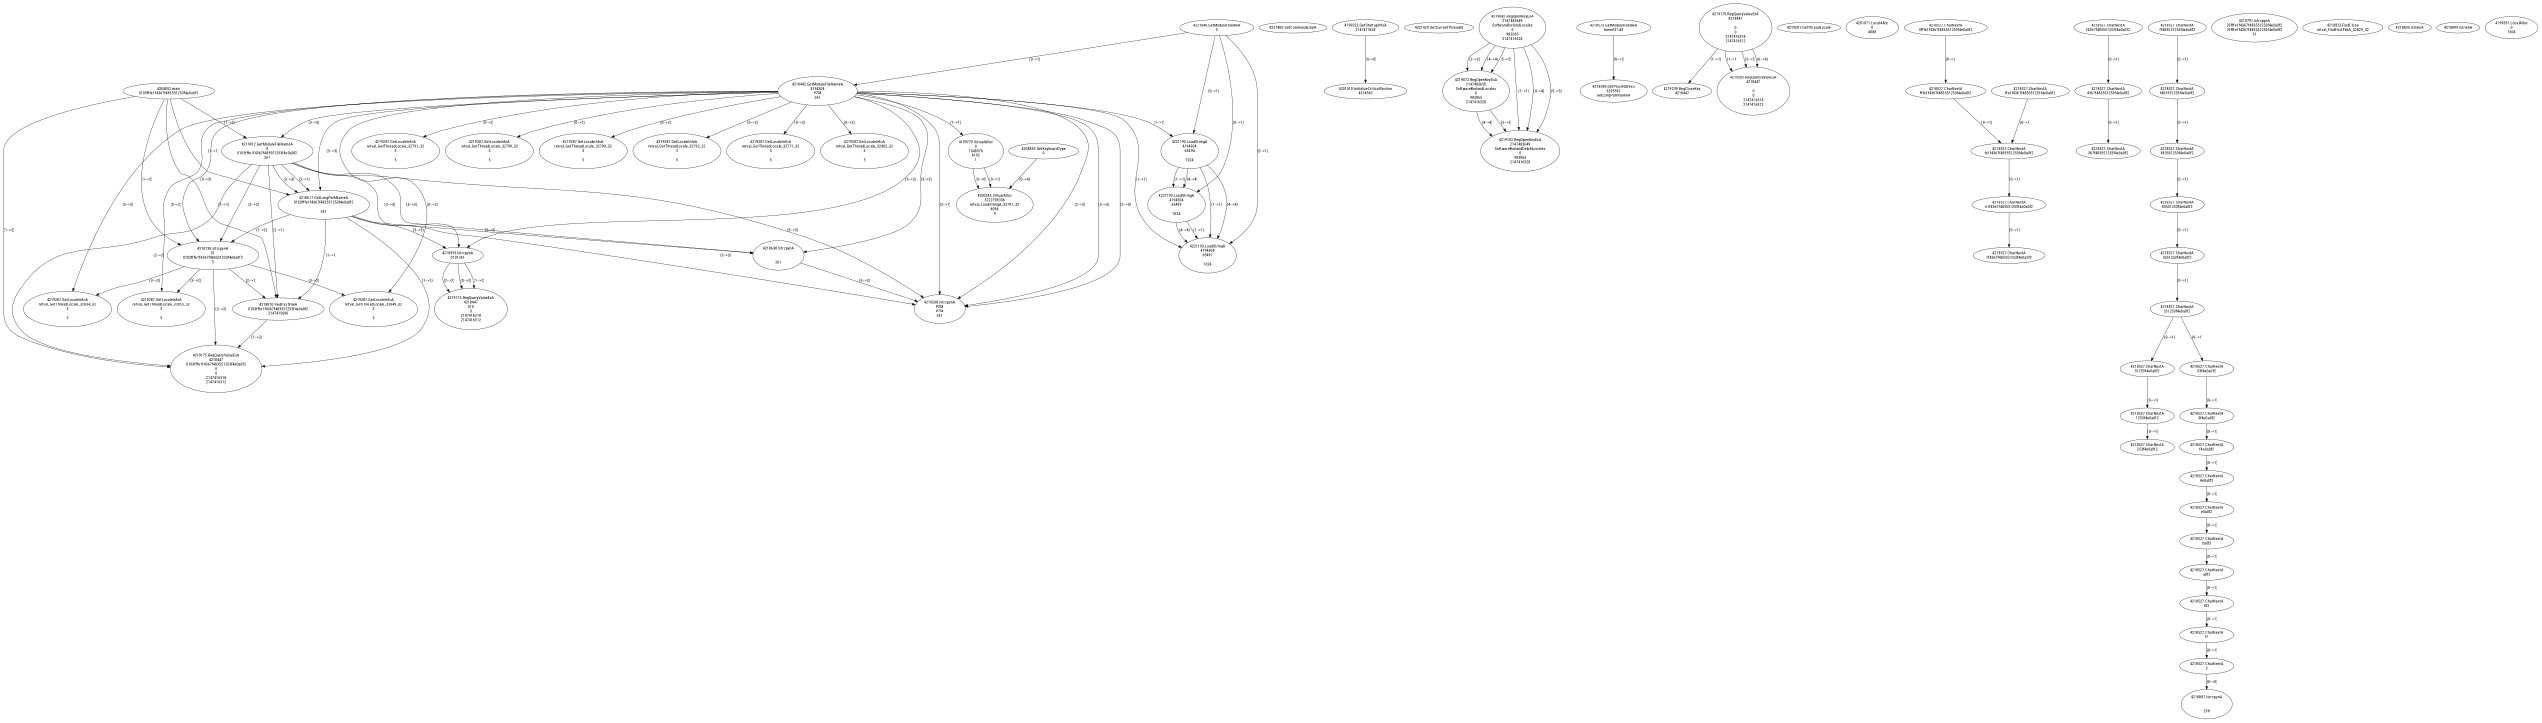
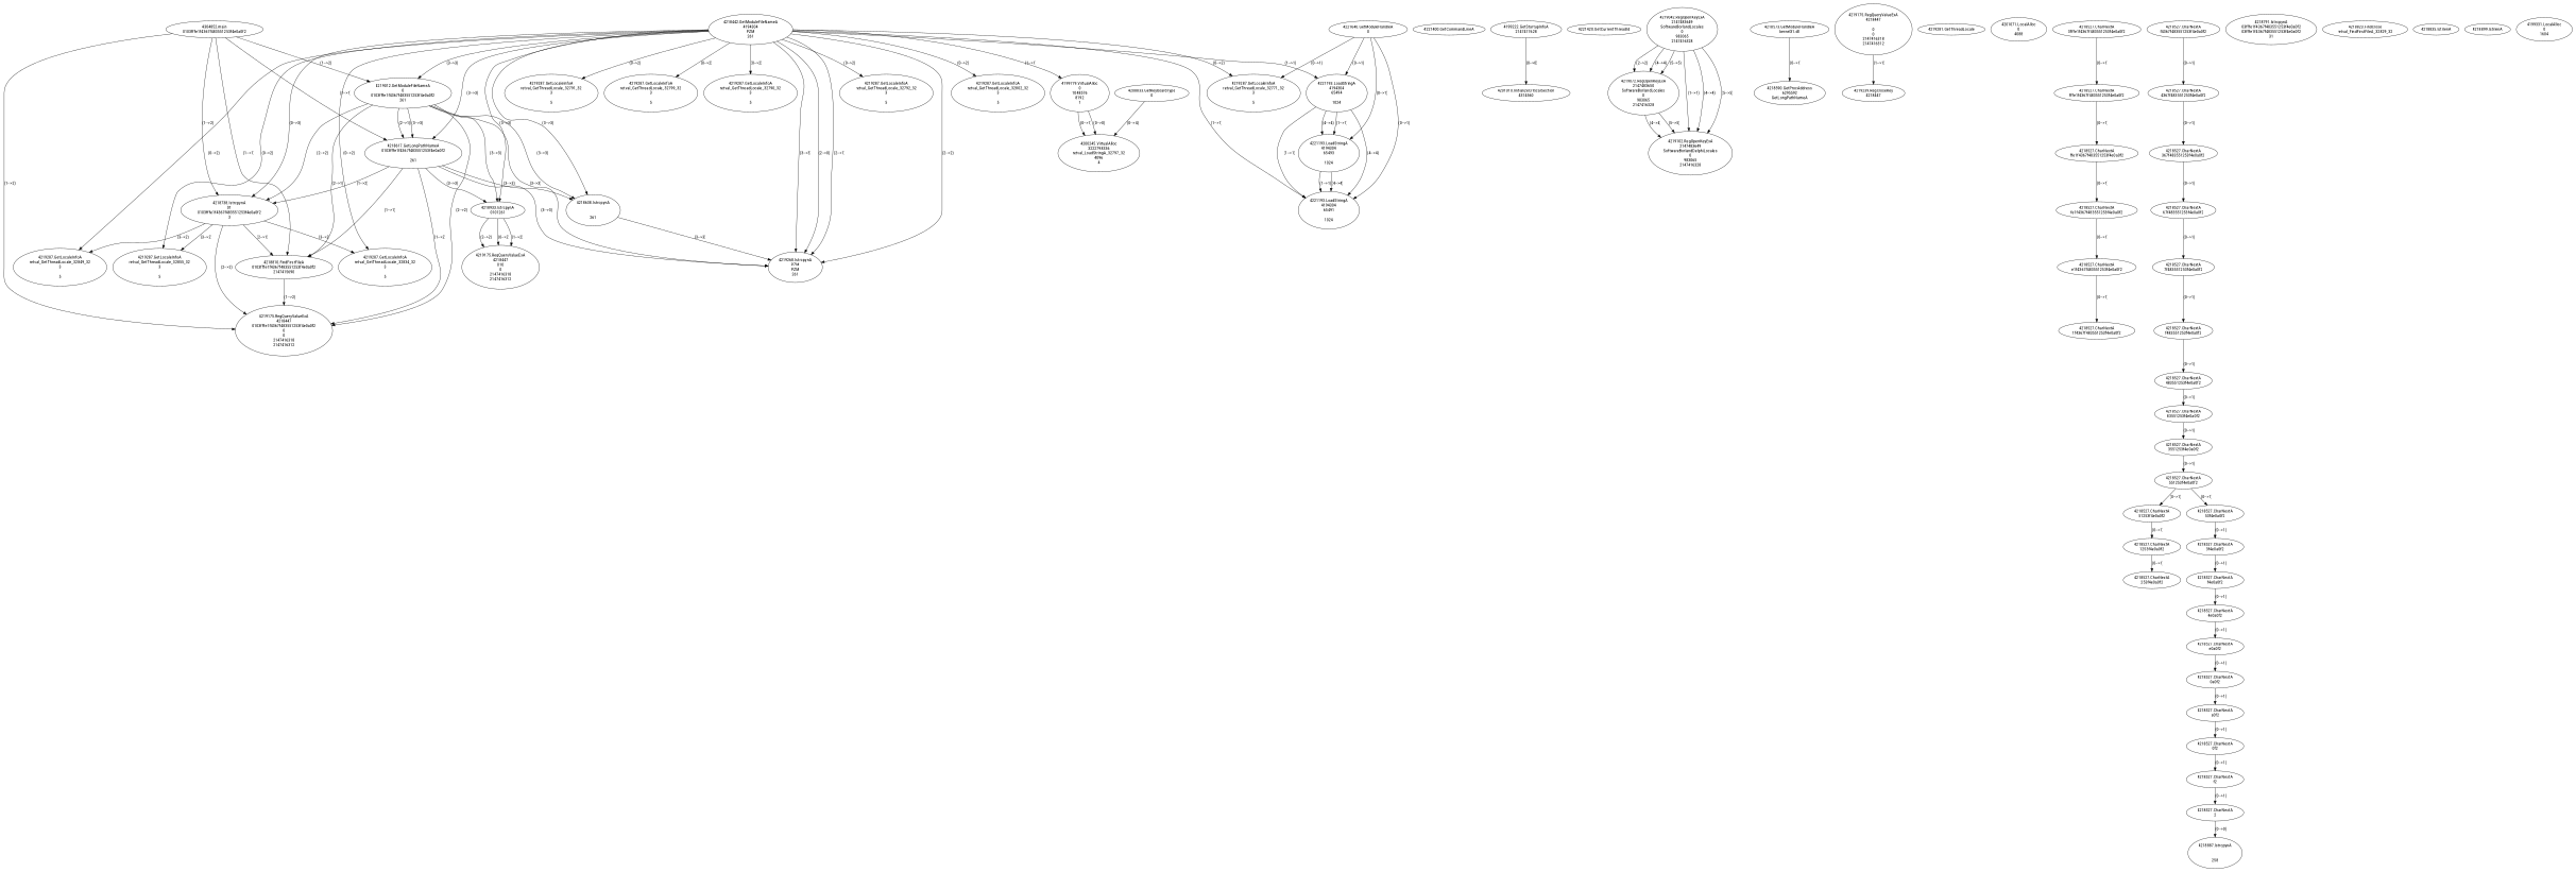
  digraph {
    fontname="Roboto Condensed"
    node [fontname="Roboto Condensed"]
    edge [fontname="Roboto Condensed"]
    n1 [label="4304852.main\n0103fffe1f4367f483551253f4e0a0f2"]
    n2 [label="4219012.GetModuleFileNameA\n0\n0103fffe1f4367f483551253f4e0a0f2\n261"]
    n3 [label="4218617.GetLongPathNameA\n0103fffe1f4367f483551253f4e0a0f2\n\n261"]
    n4 [label="4218738.lstrcpynA\n01\n0103fffe1f4367f483551253f4e0a0f2\n3"]
    n5 [label="4218810.FindFirstFileA\n0103fffe1f4367f483551253f4e0a0f2\n2147415690"]
    n6 [label="4219175.RegQueryValueExA\n4218447\n0103fffe1f4367f483551253f4e0a0f2\n0\n0\n2147416318\n2147416312"]
    n7 [label="4218638.lstrcpynA\n\n\n261"]
    n8 [label="4219268.lstrcpynA\nPZM\nPZM\n261"]
    n9 [label="4218933.lstrcpynA\n0101261"]
    n10 [label="4219287.GetLocaleInfoA\nretval_GetThreadLocale_32855_32\n3\n\n5"]
    n11 [label="4219287.GetLocaleInfoA\nretval_GetThreadLocale_32849_32\n3\n\n5"]
    n12 [label="4219287.GetLocaleInfoA\nretval_GetThreadLocale_32834_32\n3\n\n5"]
    n13 [label="4221640.GetModuleHandleA\n0"]
    n14 [label="4218442.GetModuleFileNameA\n4194304\nPZM\n261"]
    n15 [label="4221193.LoadStringA\n4194304\n65494\n\n1024"]
    n16 [label="4221193.LoadStringA\n4194304\n65493\n\n1024"]
    n17 [label="4221193.LoadStringA\n4194304\n65491\n\n1024"]
    n18 [label="4219287.GetLocaleInfoA\nretval_GetThreadLocale_32791_32\n3\n\n5"]
    n19 [label="4219287.GetLocaleInfoA\nretval_GetThreadLocale_32799_32\n3\n\n5"]
    n20 [label="4219287.GetLocaleInfoA\nretval_GetThreadLocale_32790_32\n3\n\n5"]
    n21 [label="4219287.GetLocaleInfoA\nretval_GetThreadLocale_32792_32\n3\n\n5"]
    n22 [label="4219287.GetLocaleInfoA\nretval_GetThreadLocale_32771_32\n3\n\n5"]
    n23 [label="4219287.GetLocaleInfoA\nretval_GetThreadLocale_32802_32\n3\n\n5"]
    n24 [label="4199779.VirtualAlloc\n0\n1048576\n8192\n1"]
    n25 [label="4208833.GetKeyboardType\n0"]
    n26 [label="4200245.VirtualAlloc\n3222798336\nretval_LoadStringA_32797_32\n4096\n4"]
    n27 [label="4221400.GetCommandLineA\n"]
    n28 [label="4199222.GetStartupInfoA\n2147417628"]
    n29 [label="4201010.InitializeCriticalSection\n4314560"]
    n30 [label="4221420.GetCurrentThreadId\n"]
    n31 [label="4219175.RegQueryValueExA\n4218447\n010\n0\n2147416318\n2147416312"]
    n32 [label="4219042.RegOpenKeyExA\n2147483649\nSoftware\Borland\Locales\n0\n983065\n2147416328"]
    n33 [label="4219072.RegOpenKeyExA\n2147483650\nSoftware\Borland\Locales\n0\n983065\n2147416328"]
    n34 [label="4219102.RegOpenKeyExA\n2147483649\nSoftware\Borland\Delphi\Locales\n0\n983065\n2147416328"]
    n35 [label="4218573.GetModuleHandleA\nkernel31.dll"]
    n36 [label="4218590.GetProcAddress\n6295592\nGetLongPathNameA"]
    n37 [label="4219175.RegQueryValueExA\n4218447\n\n0\n0\n2147416318\n2147416312"]
    n38 [label="4219239.RegCloseKey\n4218447"]
-   n39 [label="4219205.RegQueryValueExA\n4218447\n\n0\n0\n2147416318\n2147416312"]
    n40 [label="4219281.GetThreadLocale\n"]
    n41 [label="4201071.LocalAlloc\n0\n4088"]
    n42 [label="4218527.CharNextA\n3fffe1f4367f483551253f4e0a0f2"]
    n43 [label="4218527.CharNextA\nfffe1f4367f483551253f4e0a0f2"]
    n44 [label="4218527.CharNextA\nffe1f4367f483551253f4e0a0f2"]
    n45 [label="4218527.CharNextA\nfe1f4367f483551253f4e0a0f2"]
    n46 [label="4218527.CharNextA\ne1f4367f483551253f4e0a0f2"]
    n47 [label="4218527.CharNextA\n1f4367f483551253f4e0a0f2"]
    n48 [label="4218527.CharNextA\nf4367f483551253f4e0a0f2"]
    n49 [label="4218527.CharNextA\n4367f483551253f4e0a0f2"]
    n50 [label="4218527.CharNextA\n367f483551253f4e0a0f2"]
+   n51 [label="4218527.CharNextA\n67f483551253f4e0a0f2"]
    n52 [label="4218527.CharNextA\n7f483551253f4e0a0f2"]
    n53 [label="4218527.CharNextA\nf483551253f4e0a0f2"]
    n54 [label="4218527.CharNextA\n483551253f4e0a0f2"]
    n55 [label="4218527.CharNextA\n83551253f4e0a0f2"]
    n56 [label="4218527.CharNextA\n3551253f4e0a0f2"]
    n57 [label="4218527.CharNextA\n551253f4e0a0f2"]
    n58 [label="4218527.CharNextA\n51253f4e0a0f2"]
    n59 [label="4218527.CharNextA\n53f4e0a0f2"]
    n60 [label="4218527.CharNextA\n1253f4e0a0f2"]
    n61 [label="4218527.CharNextA\n253f4e0a0f2"]
    n62 [label="4218527.CharNextA\n3f4e0a0f2"]
    n63 [label="4218527.CharNextA\nf4e0a0f2"]
    n64 [label="4218527.CharNextA\n4e0a0f2"]
    n65 [label="4218527.CharNextA\ne0a0f2"]
    n66 [label="4218527.CharNextA\n0a0f2"]
    n67 [label="4218527.CharNextA\na0f2"]
    n68 [label="4218527.CharNextA\n0f2"]
    n69 [label="4218527.CharNextA\nf2"]
    n70 [label="4218527.CharNextA\n2"]
    n71 [label="4218887.lstrcpynA\n\n\n258"]
    n72 [label="4218791.lstrcpynA\n03fffe1f4367f483551253f4e0a0f2\n03fffe1f4367f483551253f4e0a0f2\n31"]
    n73 [label="4218823.FindClose\nretval_FindFirstFileA_32829_32"]
    n74 [label="4218835.lstrlenA\n"]
    n75 [label="4218899.lstrlenA\n"]
    n76 [label="4199331.LocalAlloc\n0\n1604"]
    n1 -> n2 [label="(1-->2)"]
    n1 -> n3 [label="(1-->1)"]
    n1 -> n4 [label="(1-->2)"]
    n1 -> n5 [label="(1-->1)"]
    n1 -> n6 [label="(1-->2)"]
    n2 -> n3 [label="(2-->1)"]
    n2 -> n3 [label="(3-->3)"]
    n2 -> n4 [label="(2-->2)"]
    n2 -> n5 [label="(2-->1)"]
    n2 -> n6 [label="(2-->2)"]
    n2 -> n7 [label="(3-->3)"]
    n2 -> n8 [label="(3-->3)"]
    n2 -> n9 [label="(3-->3)"]
    n3 -> n4 [label="(1-->2)"]
    n3 -> n5 [label="(1-->1)"]
    n3 -> n6 [label="(1-->2)"]
    n3 -> n7 [label="(3-->3)"]
    n3 -> n8 [label="(3-->3)"]
    n3 -> n9 [label="(3-->3)"]
    n4 -> n5 [label="(2-->1)"]
    n4 -> n6 [label="(2-->2)"]
    n4 -> n10 [label="(3-->2)"]
    n4 -> n11 [label="(3-->2)"]
    n4 -> n12 [label="(3-->2)"]
    n5 -> n6 [label="(1-->2)"]
    n7 -> n8 [label="(3-->3)"]
    n9 -> n31 [label="(1-->2)"]
    n9 -> n31 [label="(2-->2)"]
    n9 -> n31 [label="(0-->2)"]
-   n13 -> n14 [label="(0-->1)"]
+   n13 -> n22 [label="(0-->1)"]
    n13 -> n15 [label="(0-->1)"]
    n13 -> n16 [label="(0-->1)"]
    n13 -> n17 [label="(0-->1)"]
    n14 -> n2 [label="(3-->3)"]
    n14 -> n3 [label="(3-->3)"]
    n14 -> n4 [label="(0-->3)"]
    n14 -> n7 [label="(3-->3)"]
    n14 -> n8 [label="(2-->1)"]
    n14 -> n8 [label="(2-->2)"]
    n14 -> n8 [label="(3-->3)"]
    n14 -> n8 [label="(2-->0)"]
    n14 -> n9 [label="(3-->3)"]
    n14 -> n10 [label="(0-->2)"]
    n14 -> n11 [label="(0-->2)"]
    n14 -> n12 [label="(0-->2)"]
    n14 -> n15 [label="(1-->1)"]
    n14 -> n17 [label="(1-->1)"]
    n14 -> n18 [label="(0-->2)"]
    n14 -> n19 [label="(0-->2)"]
    n14 -> n20 [label="(0-->2)"]
    n14 -> n21 [label="(0-->2)"]
    n14 -> n22 [label="(0-->2)"]
    n14 -> n23 [label="(0-->2)"]
    n14 -> n24 [label="(1-->1)"]
    n15 -> n16 [label="(1-->1)"]
    n15 -> n16 [label="(4-->4)"]
    n15 -> n17 [label="(1-->1)"]
    n15 -> n17 [label="(4-->4)"]
    n16 -> n17 [label="(1-->1)"]
    n16 -> n17 [label="(4-->4)"]
    n24 -> n26 [label="(0-->1)"]
    n24 -> n26 [label="(0-->0)"]
    n25 -> n26 [label="(0-->4)"]
    n28 -> n29 [label="(0-->0)"]
    n32 -> n33 [label="(2-->2)"]
    n32 -> n33 [label="(4-->4)"]
    n32 -> n33 [label="(5-->5)"]
    n32 -> n34 [label="(1-->1)"]
    n32 -> n34 [label="(4-->4)"]
    n32 -> n34 [label="(5-->5)"]
    n33 -> n34 [label="(4-->4)"]
    n33 -> n34 [label="(5-->5)"]
    n35 -> n36 [label="(0-->1)"]
    n37 -> n38 [label="(1-->1)"]
-   n37 -> n39 [label="(1-->1)"]
-   n37 -> n39 [label="(5-->5)"]
-   n37 -> n39 [label="(6-->6)"]
    n42 -> n43 [label="(0-->1)"]
-   n43 -> n45 [label="(0-->1)"]
+   n43 -> n44 [label="(0-->1)"]
    n44 -> n45 [label="(0-->1)"]
    n45 -> n46 [label="(0-->1)"]
    n46 -> n47 [label="(0-->1)"]
    n48 -> n49 [label="(0-->1)"]
    n49 -> n50 [label="(0-->1)"]
+   n50 -> n51 [label="(0-->1)"]
+   n51 -> n52 [label="(0-->1)"]
    n52 -> n53 [label="(0-->1)"]
    n53 -> n54 [label="(0-->1)"]
    n54 -> n55 [label="(0-->1)"]
    n55 -> n56 [label="(0-->1)"]
    n56 -> n57 [label="(0-->1)"]
    n57 -> n58 [label="(0-->1)"]
    n57 -> n59 [label="(0-->1)"]
    n58 -> n60 [label="(0-->1)"]
    n59 -> n62 [label="(0-->1)"]
    n60 -> n61 [label="(0-->1)"]
    n62 -> n63 [label="(0-->1)"]
    n63 -> n64 [label="(0-->1)"]
    n64 -> n65 [label="(0-->1)"]
    n65 -> n66 [label="(0-->1)"]
    n66 -> n67 [label="(0-->1)"]
    n67 -> n68 [label="(0-->1)"]
    n68 -> n69 [label="(0-->1)"]
    n69 -> n70 [label="(0-->1)"]
    n70 -> n71 [label="(0-->0)"]
  }
